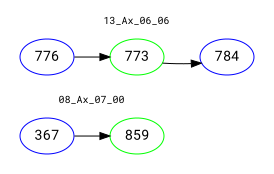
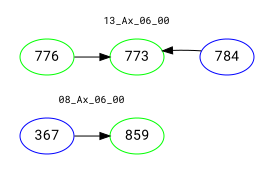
  digraph {
    fontname="Roboto Mono"
    rankdir=LR
    node [color=blue fontname="Roboto Mono"]
    edge [color=black fontname="Roboto Mono"]
    n1 [label=367]
    n2 [color=green label=859]
-   n3 [label=776]
+   n3 [color=green label=776]
    n4 [color=green label=773]
    n5 [label=784]
    subgraph cluster_1 {
      color=white
      fontsize=10
-     label="08_Ax_07_00"
+     label="08_Ax_06_00"
      n1
      n2
    }
    subgraph cluster_2 {
      color=white
      fontsize=10
-     label="13_Ax_06_06"
+     label="13_Ax_06_00"
      n3
      n4
      n5
    }
    n1 -> n2
    n3 -> n4
-   n4 -> n5
+   n5 -> n4
  }
